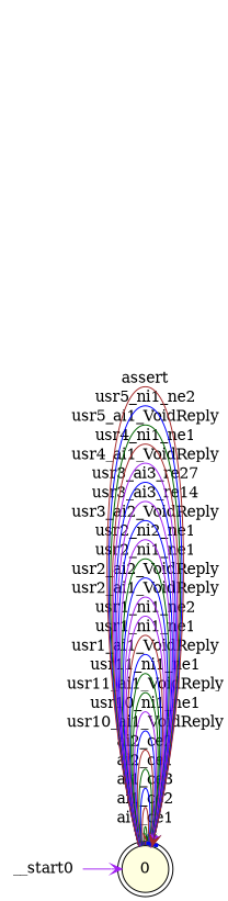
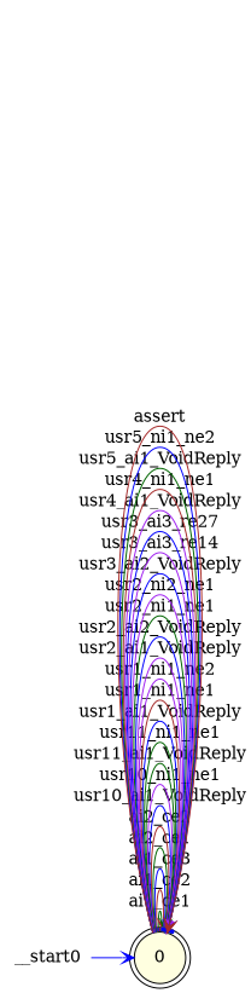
  digraph {
    rankdir=LR
    node [style=filled]
    edge [color=blue arrowhead=tee]
    n1 [label=0 shape=doublecircle fillcolor=lightyellow]
    __start0 [shape=none fillcolor=white]
    n1 -> n1 [label=ai1_ce1 color=darkgreen]
    n1 -> n1 [label=ai1_ce2 color=brown arrowhead=vee]
    n1 -> n1 [label=ai1_ce3]
    n1 -> n1 [label=ai2_ce1 color=darkgreen arrowhead=vee]
    n1 -> n1 [label=ai2_ce2 color=brown]
    n1 -> n1 [label=usr10_ai1_VoidReply arrowhead=normal]
    n1 -> n1 [label=usr10_ni1_ne1 color=purple arrowhead=normal]
    n1 -> n1 [label=usr11_ai1_VoidReply color=darkgreen arrowhead=normal]
    n1 -> n1 [label=usr11_ni1_ne1 color=darkgreen]
    n1 -> n1 [label=usr1_ai1_VoidReply arrowhead=normal]
    n1 -> n1 [label=usr1_ni1_ne1 color=brown arrowhead=normal]
    n1 -> n1 [label=usr1_ni1_ne2 color=purple arrowhead=normal]
    n1 -> n1 [label=usr2_ai1_VoidReply color=purple arrowhead=normal]
    n1 -> n1 [label=usr2_ai2_VoidReply]
    n1 -> n1 [label=usr2_ni1_ne1 color=darkgreen]
    n1 -> n1 [label=usr2_ni2_ne1 color=purple]
    n1 -> n1 [label=usr3_ai2_VoidReply]
    n1 -> n1 [label=usr3_ai3_re14 color=purple arrowhead=normal]
    n1 -> n1 [label=usr3_ai3_re27 arrowhead=vee]
    n1 -> n1 [label=usr4_ai1_VoidReply color=purple]
    n1 -> n1 [label=usr4_ni1_ne1 color=brown arrowhead=vee]
    n1 -> n1 [label=usr5_ai1_VoidReply color=darkgreen]
    n1 -> n1 [label=usr5_ni1_ne2]
    n1 -> n1 [label=assert color=brown arrowhead=vee]
-   __start0 -> n1 [color=purple arrowhead=vee]
+   __start0 -> n1 [arrowhead=vee]
  }
